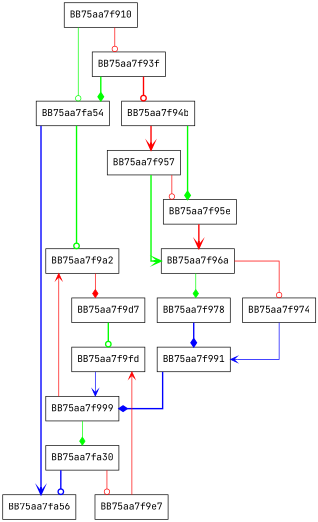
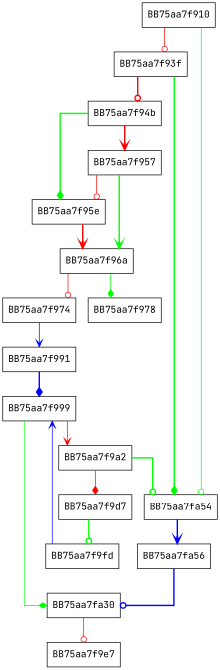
  digraph {
    fontname="JetBrains Mono"
    splines=ortho
    node [fontname="JetBrains Mono" shape=box]
    edge [arrowhead=odot color=red fontname="JetBrains Mono" style=solid]
    BB75aa7f910
    BB75aa7fa54
    BB75aa7f93f
    BB75aa7fa56
    BB75aa7f94b
    BB75aa7f95e
    BB75aa7f957
    BB75aa7f96a
    BB75aa7f978
    BB75aa7f974
    BB75aa7f991
    BB75aa7f999
    BB75aa7fa30
    BB75aa7f9a2
    BB75aa7f9e7
    BB75aa7f9d7
    BB75aa7f9fd
    BB75aa7f910 -> BB75aa7fa54 [color=green]
    BB75aa7f910 -> BB75aa7f93f
    BB75aa7fa54 -> BB75aa7fa56 [arrowhead=vee color=blue style=bold]
    BB75aa7f93f -> BB75aa7fa54 [arrowhead=diamond color=green style=bold]
    BB75aa7f93f -> BB75aa7f94b [style=bold]
    BB75aa7f94b -> BB75aa7f95e [arrowhead=diamond color=green style=bold]
    BB75aa7f94b -> BB75aa7f957 [arrowhead=vee style=bold]
    BB75aa7f95e -> BB75aa7f96a [arrowhead=vee style=bold]
    BB75aa7f957 -> BB75aa7f95e
    BB75aa7f957 -> BB75aa7f96a [arrowhead=vee color=green style=bold]
    BB75aa7f96a -> BB75aa7f978 [arrowhead=diamond color=green]
    BB75aa7f96a -> BB75aa7f974
-   BB75aa7f978 -> BB75aa7f991 [arrowhead=diamond color=blue style=bold]
    BB75aa7f974 -> BB75aa7f991 [arrowhead=vee color=blue]
    BB75aa7f991 -> BB75aa7f999 [arrowhead=diamond color=blue style=bold]
    BB75aa7f999 -> BB75aa7fa30 [arrowhead=diamond color=green]
    BB75aa7f999 -> BB75aa7f9a2 [arrowhead=vee]
-   BB75aa7fa30 -> BB75aa7fa56 [color=blue style=bold]
+   BB75aa7fa56 -> BB75aa7fa30 [color=blue style=bold]
    BB75aa7fa30 -> BB75aa7f9e7
-   BB75aa7fa54 -> BB75aa7f9a2 [color=green style=bold]
+   BB75aa7f9a2 -> BB75aa7fa54 [color=green style=bold]
    BB75aa7f9a2 -> BB75aa7f9d7 [arrowhead=diamond]
-   BB75aa7f9e7 -> BB75aa7f9fd [arrowhead=vee]
    BB75aa7f9d7 -> BB75aa7f9fd [color=green style=bold]
    BB75aa7f9fd -> BB75aa7f999 [arrowhead=vee color=blue]
  }
